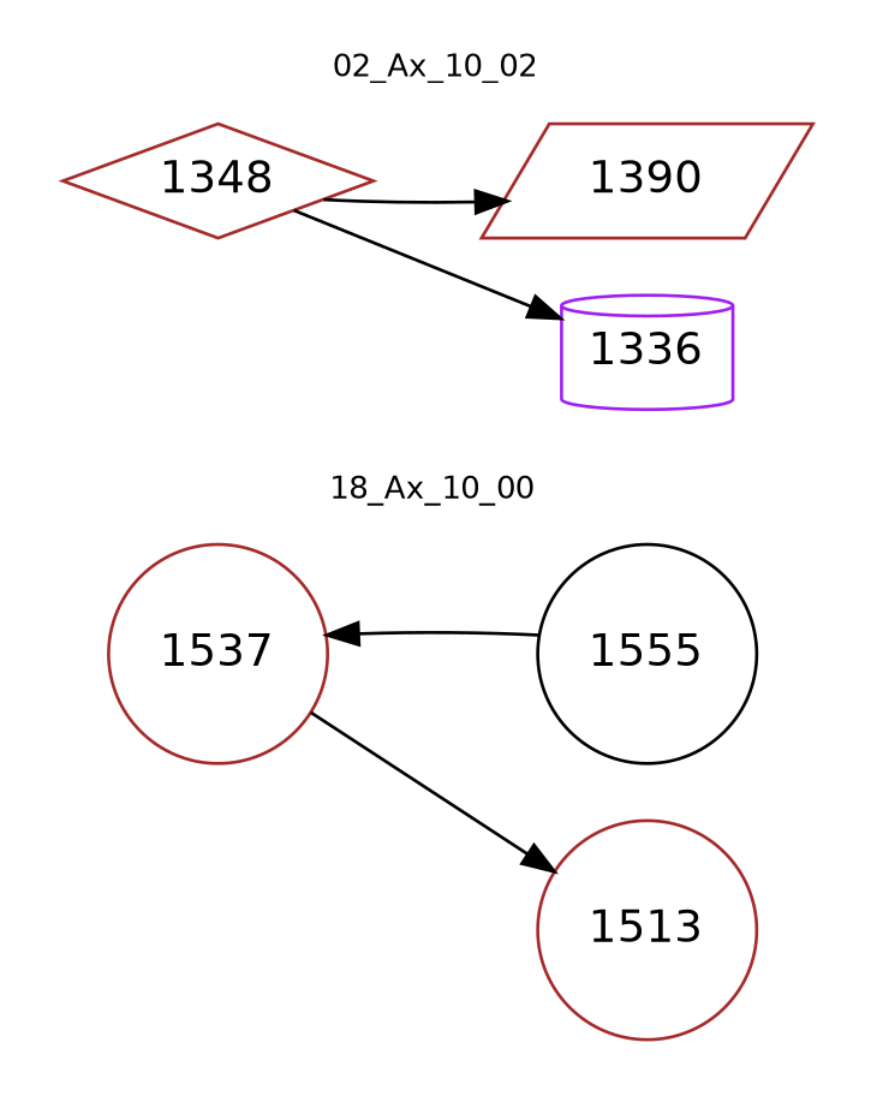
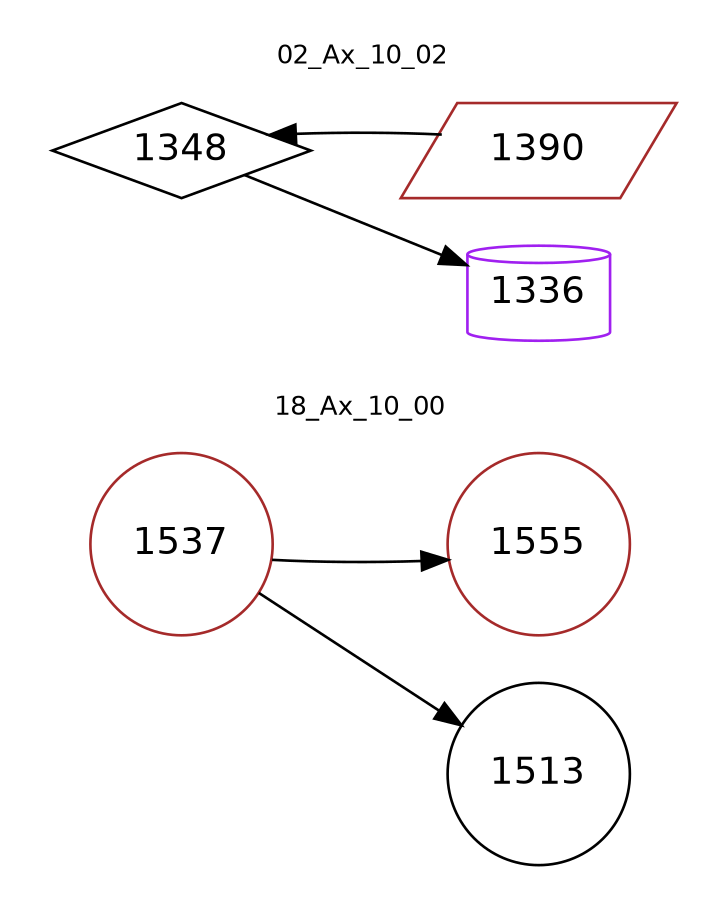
  digraph {
    fontname="DejaVu Sans"
    rankdir=LR
    node [color=brown fontname="DejaVu Sans" shape=circle]
    edge [color=black fontname="DejaVu Sans"]
    n1 [label=1537]
-   n2 [label=1513]
-   n3 [color=black label=1555]
-   n4 [label=1348 shape=diamond]
+   n2 [color=black label=1513]
+   n3 [label=1555]
+   n4 [color=black label=1348 shape=diamond]
    n5 [color=purple label=1336 shape=cylinder]
    n6 [label=1390 shape=parallelogram]
    subgraph cluster_1 {
      color=white
      fontsize=10
      label="18_Ax_10_00"
      n1
      n2
      n3
    }
    subgraph cluster_2 {
      color=white
      fontsize=10
      label="02_Ax_10_02"
      n4
      n5
      n6
    }
    n1 -> n2
-   n3 -> n1
+   n1 -> n3
    n4 -> n5
-   n4 -> n6
+   n6 -> n4
  }
